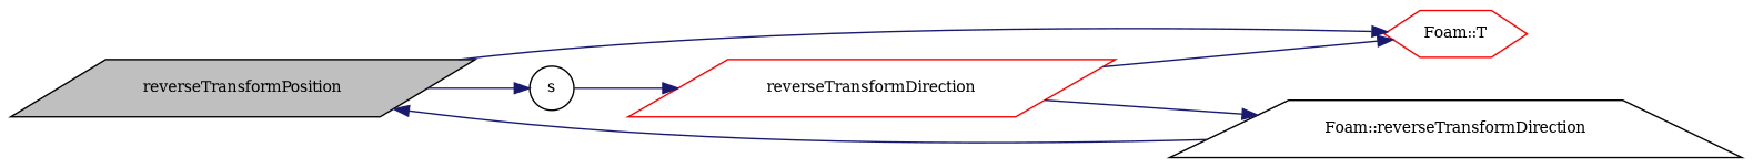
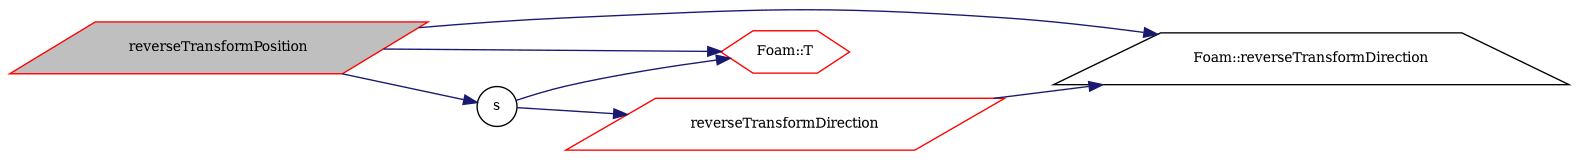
  digraph {
    fontname="DejaVu Serif"
    rankdir=LR
    node [color=black fontname="DejaVu Serif" fontsize=10 shape=parallelogram]
    edge [color=midnightblue fontname="DejaVu Serif" fontsize=10 labelfontname=FreeSans labelfontsize=10 style=solid]
-   n1 [fillcolor=grey75 fontcolor=black height=0.2 label=reverseTransformPosition style=filled width=0.4]
+   n1 [color=red fillcolor=grey75 fontcolor=black height=0.2 label=reverseTransformPosition style=filled width=0.4]
    n2 [color=red height=0.2 label="Foam::T" shape=hexagon width=0.4]
    n3 [height=0.2 label="Foam::reverseTransformDirection" shape=trapezium width=0.4]
    n4 [height=0.2 label=s shape=circle width=0.4]
    n5 [color=red height=0.2 label=reverseTransformDirection width=0.4]
    n1 -> n2
-   n3 -> n1
+   n1 -> n3
    n1 -> n4
    n4 -> n5
-   n5 -> n2
+   n4 -> n2
    n5 -> n3
  }
